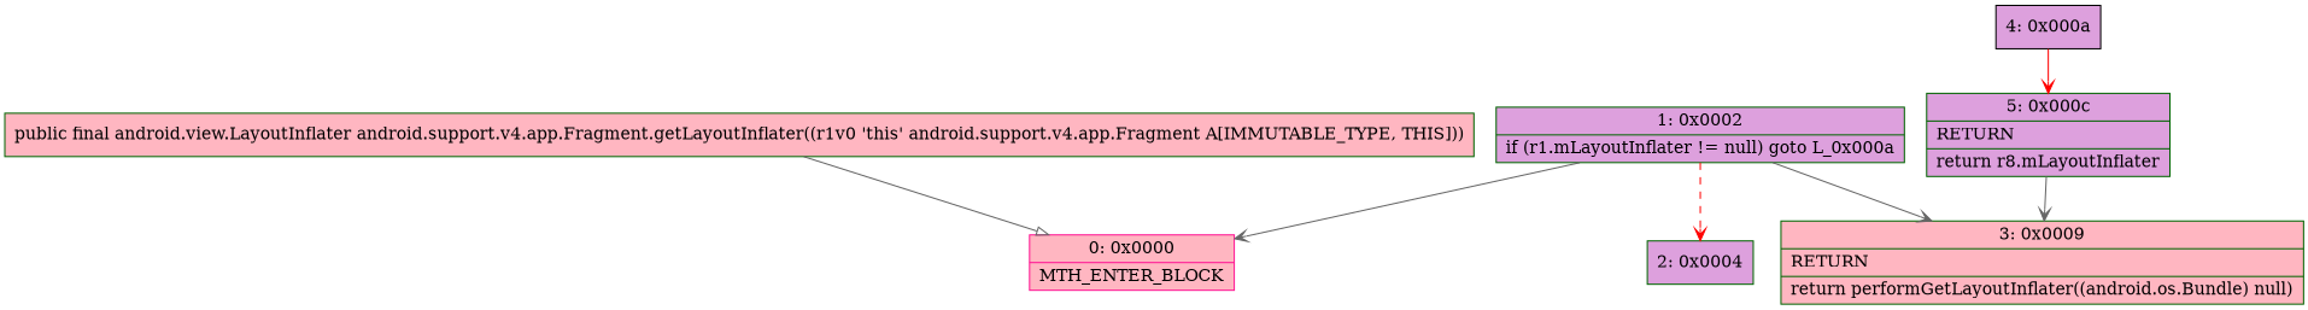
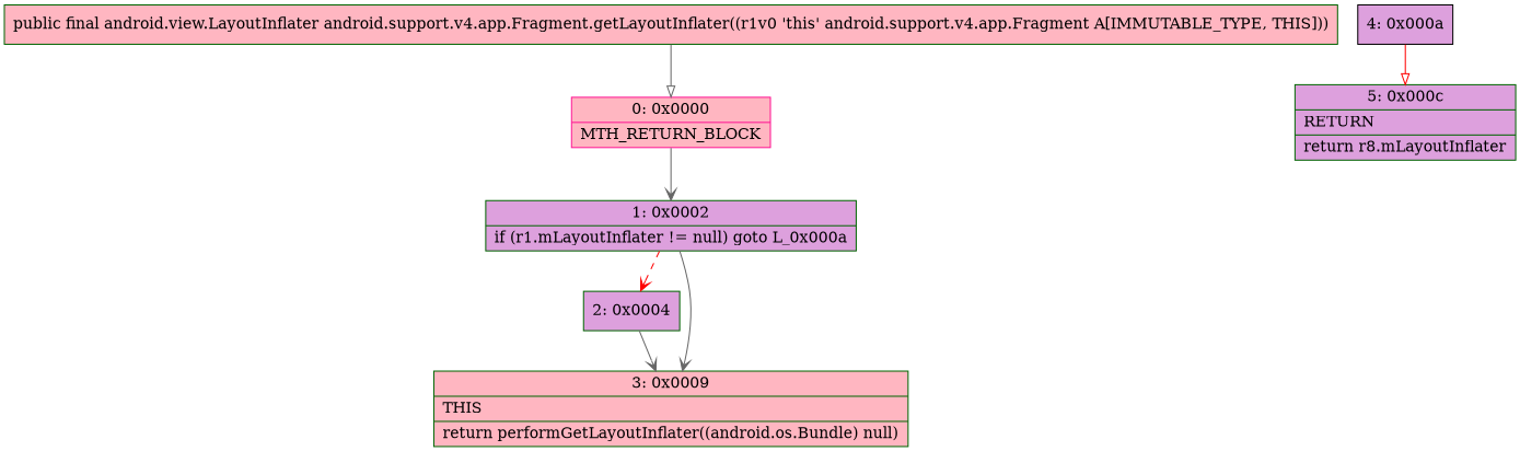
  digraph {
    node [color=darkgreen fillcolor=plum shape=record style=filled]
    edge [arrowhead=vee color=gray40]
-   n1 [color=deeppink fillcolor=lightpink label="{0\:\ 0x0000|MTH_ENTER_BLOCK\l}"]
+   n1 [color=deeppink fillcolor=lightpink label="{0\:\ 0x0000|MTH_RETURN_BLOCK\l}"]
    n2 [label="{1\:\ 0x0002|if (r1.mLayoutInflater != null) goto L_0x000a\l}"]
    n3 [label="{2\:\ 0x0004}"]
-   n4 [fillcolor=lightpink label="{3\:\ 0x0009|RETURN\l|return performGetLayoutInflater((android.os.Bundle) null)\l}"]
+   n4 [fillcolor=lightpink label="{3\:\ 0x0009|THIS\l|return performGetLayoutInflater((android.os.Bundle) null)\l}"]
    n5 [color=black label="{4\:\ 0x000a}"]
    n6 [label="{5\:\ 0x000c|RETURN\l|return r8.mLayoutInflater\l}"]
    n7 [fillcolor=lightpink label="{public final android.view.LayoutInflater android.support.v4.app.Fragment.getLayoutInflater((r1v0 'this' android.support.v4.app.Fragment A[IMMUTABLE_TYPE, THIS])) }"]
-   n2 -> n1
+   n1 -> n2
    n2 -> n3 [color=red style=dashed]
    n2 -> n4
-   n6 -> n4
-   n5 -> n6 [color=red]
+   n3 -> n4
+   n5 -> n6 [arrowhead=onormal color=red]
    n7 -> n1 [arrowhead=onormal]
  }
